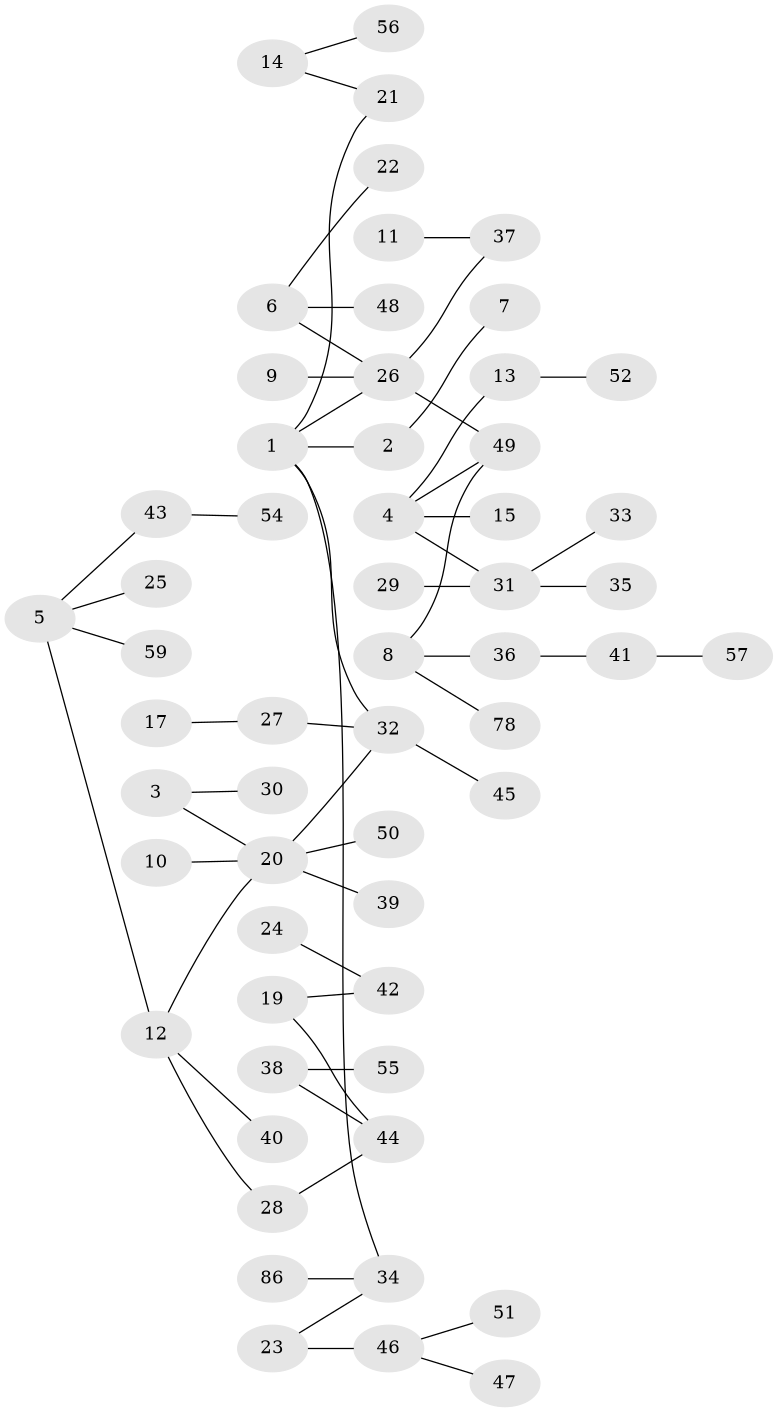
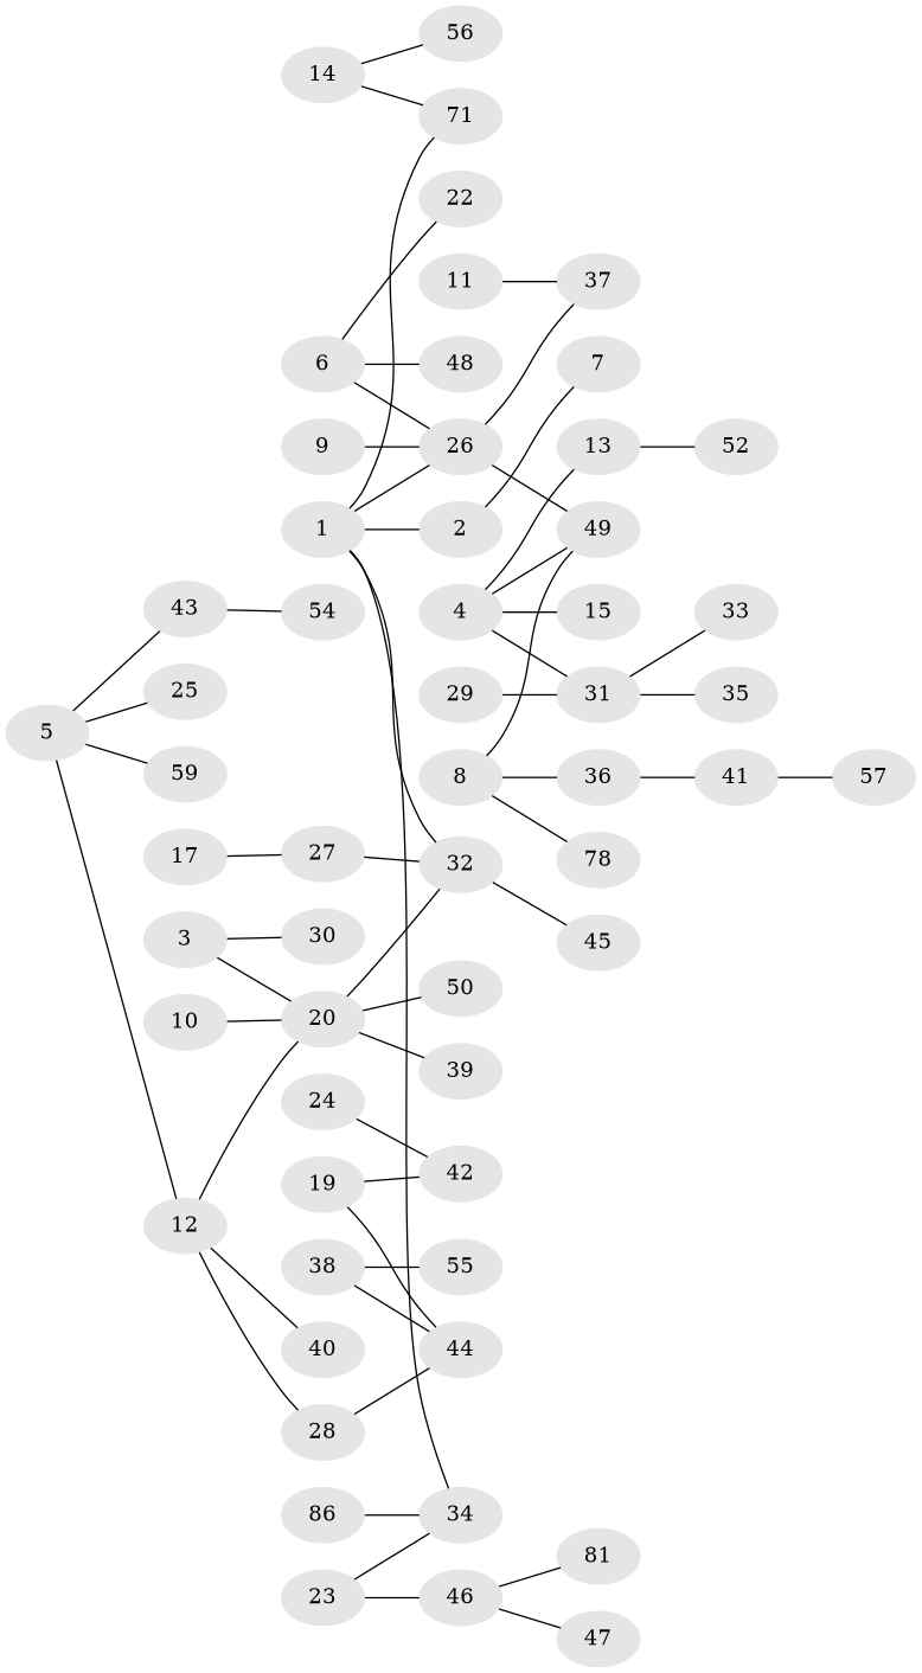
  graph {
    rankdir=LR
    node [color=gray90 style=filled]
    edge [weight=1.0]
    1
    2
-   21
+   21 [label=71]
    26
    32
    34
    7
    49
    37
    45
    3
    20
    30
    39
    50
    4
    13
    15
    31
    52
    33
    35
    5
    12
    25
    n26 [label=59]
    43
    28
    40
    6
    22
    48
    8
    n34 [label=78]
    36
    41
    9
    10
    11
    44
    14
    56
    n43 [label=86]
    17
    27
    19
    42
    23
    46
    47
-   51
+   51 [label=81]
    24
    29
    57
    38
    55
    54
    1 -- 2
    1 -- 21
    1 -- 26
    1 -- 32
    1 -- 34
    2 -- 7
    26 -- 49
    26 -- 37
    32 -- 45
    3 -- 20
    3 -- 30
    20 -- 32
    20 -- 39
    20 -- 50
    4 -- 49
    4 -- 13
    4 -- 15
    4 -- 31
    13 -- 52
    31 -- 33
    31 -- 35
    5 -- 12
    5 -- 25
    5 -- n26
    5 -- 43
    12 -- 20
    12 -- 28
    12 -- 40
    43 -- 54
    28 -- 44
    6 -- 26
    6 -- 22
    6 -- 48
    8 -- 49
    8 -- n34
    8 -- 36
    36 -- 41
    41 -- 57
    9 -- 26
    10 -- 20
    11 -- 37
    14 -- 21
    14 -- 56
    n43 -- 34
    17 -- 27
    27 -- 32
    19 -- 44
    19 -- 42
    23 -- 34
    23 -- 46
    46 -- 47
    46 -- 51
    24 -- 42
    29 -- 31
    38 -- 44
    38 -- 55
  }
